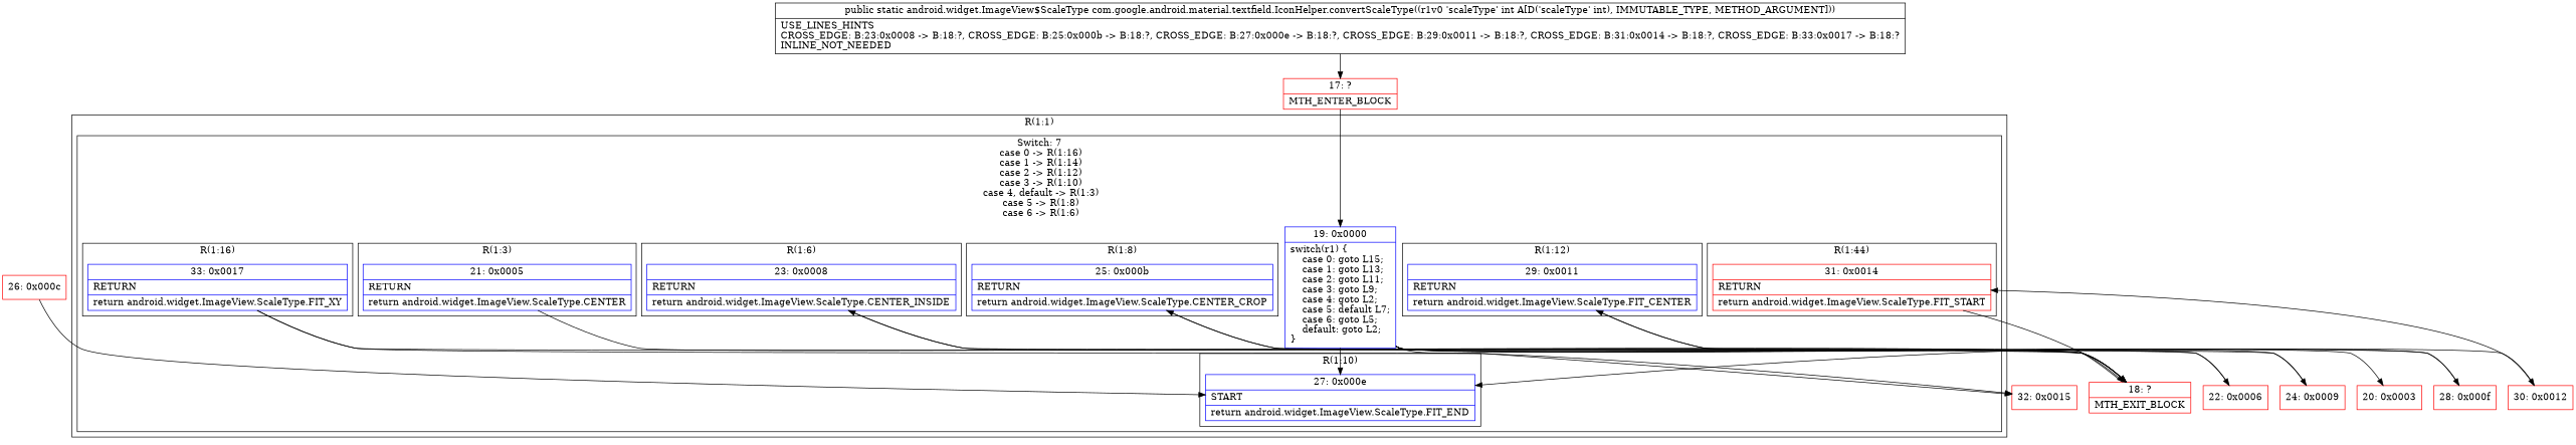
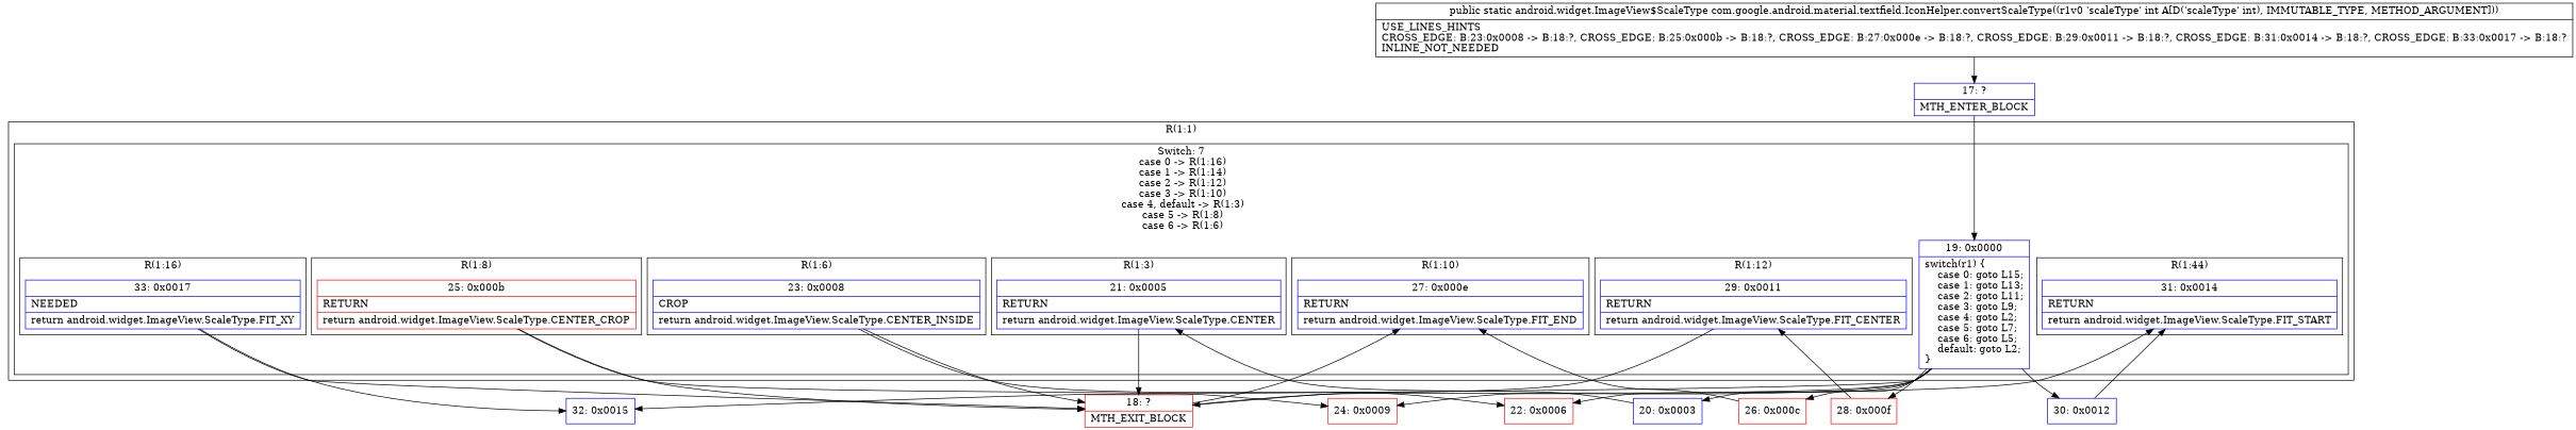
  digraph {
    node [color=red shape=record]
-   n1 [color=blue label="{33\:\ 0x0017|RETURN\l|return android.widget.ImageView.ScaleType.FIT_XY\l}"]
-   n2 [label="{31\:\ 0x0014|RETURN\l|return android.widget.ImageView.ScaleType.FIT_START\l}"]
+   n1 [color=blue label="{33\:\ 0x0017|NEEDED\l|return android.widget.ImageView.ScaleType.FIT_XY\l}"]
+   n2 [color=blue label="{31\:\ 0x0014|RETURN\l|return android.widget.ImageView.ScaleType.FIT_START\l}"]
    n3 [color=blue label="{29\:\ 0x0011|RETURN\l|return android.widget.ImageView.ScaleType.FIT_CENTER\l}"]
-   n4 [color=blue label="{27\:\ 0x000e|START\l|return android.widget.ImageView.ScaleType.FIT_END\l}"]
+   n4 [color=blue label="{27\:\ 0x000e|RETURN\l|return android.widget.ImageView.ScaleType.FIT_END\l}"]
    n5 [color=blue label="{21\:\ 0x0005|RETURN\l|return android.widget.ImageView.ScaleType.CENTER\l}"]
-   n6 [color=blue label="{25\:\ 0x000b|RETURN\l|return android.widget.ImageView.ScaleType.CENTER_CROP\l}"]
-   n7 [color=blue label="{23\:\ 0x0008|RETURN\l|return android.widget.ImageView.ScaleType.CENTER_INSIDE\l}"]
-   n8 [color=blue label="{19\:\ 0x0000|switch(r1) \{\l    case 0: goto L15;\l    case 1: goto L13;\l    case 2: goto L11;\l    case 3: goto L9;\l    case 4: goto L2;\l    case 5: default L7;\l    case 6: goto L5;\l    default: goto L2;\l\}\l}"]
-   n9 [label="{32\:\ 0x0015}"]
+   n6 [label="{25\:\ 0x000b|RETURN\l|return android.widget.ImageView.ScaleType.CENTER_CROP\l}"]
+   n7 [color=blue label="{23\:\ 0x0008|CROP\l|return android.widget.ImageView.ScaleType.CENTER_INSIDE\l}"]
+   n8 [color=blue label="{19\:\ 0x0000|switch(r1) \{\l    case 0: goto L15;\l    case 1: goto L13;\l    case 2: goto L11;\l    case 3: goto L9;\l    case 4: goto L2;\l    case 5: goto L7;\l    case 6: goto L5;\l    default: goto L2;\l\}\l}"]
+   n9 [color=blue label="{32\:\ 0x0015}"]
    n10 [label="{18\:\ ?|MTH_EXIT_BLOCK\l}"]
-   n11 [label="{20\:\ 0x0003}"]
+   n11 [color=blue label="{20\:\ 0x0003}"]
    n12 [label="{22\:\ 0x0006}"]
    n13 [label="{24\:\ 0x0009}"]
    n14 [label="{26\:\ 0x000c}"]
    n15 [label="{28\:\ 0x000f}"]
-   n16 [label="{30\:\ 0x0012}"]
-   n17 [label="{17\:\ ?|MTH_ENTER_BLOCK\l}"]
+   n16 [color=blue label="{30\:\ 0x0012}"]
+   n17 [color=blue label="{17\:\ ?|MTH_ENTER_BLOCK\l}"]
    n18 [label="{public static android.widget.ImageView$ScaleType com.google.android.material.textfield.IconHelper.convertScaleType((r1v0 'scaleType' int A[D('scaleType' int), IMMUTABLE_TYPE, METHOD_ARGUMENT]))  | USE_LINES_HINTS\lCROSS_EDGE: B:23:0x0008 \-\> B:18:?, CROSS_EDGE: B:25:0x000b \-\> B:18:?, CROSS_EDGE: B:27:0x000e \-\> B:18:?, CROSS_EDGE: B:29:0x0011 \-\> B:18:?, CROSS_EDGE: B:31:0x0014 \-\> B:18:?, CROSS_EDGE: B:33:0x0017 \-\> B:18:?\lINLINE_NOT_NEEDED\l}" color=""]
    subgraph cluster_1 {
      label="R(1:1)"
      subgraph cluster_2 {
        label="Switch: 7\n case 0 -> R(1:16)\n case 1 -> R(1:14)\n case 2 -> R(1:12)\n case 3 -> R(1:10)\n case 4, default -> R(1:3)\n case 5 -> R(1:8)\n case 6 -> R(1:6)"
        n8
        subgraph cluster_3 {
          label="R(1:16)"
          n1
        }
        subgraph cluster_4 {
          label="R(1:44)"
          n2
        }
        subgraph cluster_5 {
          label="R(1:12)"
          n3
        }
        subgraph cluster_6 {
          label="R(1:10)"
          n4
        }
        subgraph cluster_7 {
          label="R(1:3)"
          n5
        }
        subgraph cluster_8 {
          label="R(1:8)"
          n6
        }
        subgraph cluster_9 {
          label="R(1:6)"
          n7
        }
      }
    }
    n1 -> n9
    n1 -> n10
-   n2 -> n10
+   n10 -> n2
    n3 -> n10
    n5 -> n10
    n6 -> n10
    n7 -> n10
    n8 -> n9
    n8 -> n11
    n8 -> n12
    n8 -> n13
-   n8 -> n4
+   n8 -> n14
    n8 -> n15
    n8 -> n16
    n10 -> n4
-   n12 -> n7
-   n13 -> n6
+   n11 -> n5
+   n7 -> n12
+   n6 -> n13
    n14 -> n4
    n15 -> n3
    n16 -> n2
    n17 -> n8
    n18 -> n17
  }
